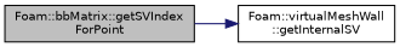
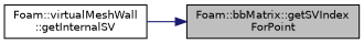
  digraph {
    rankdir=RL
    node [color=black fontname=Helvetica fontsize=10 shape=record style=filled]
    n1 [fillcolor=grey75 fontcolor=black height=0.2 label="Foam::bbMatrix::getSVIndex\lForPoint" width=0.4]
    n2 [fillcolor=white height=0.2 label="Foam::virtualMeshWall\l::getInternalSV" width=0.4]
-   n2 -> n1 [color=midnightblue dir=back fontname=Helvetica fontsize=10 labelfontname=Helvetica labelfontsize=10 style=solid]
+   n1 -> n2 [color=midnightblue dir=back fontname=Helvetica fontsize=10 labelfontname=Helvetica labelfontsize=10 style=solid]
  }
